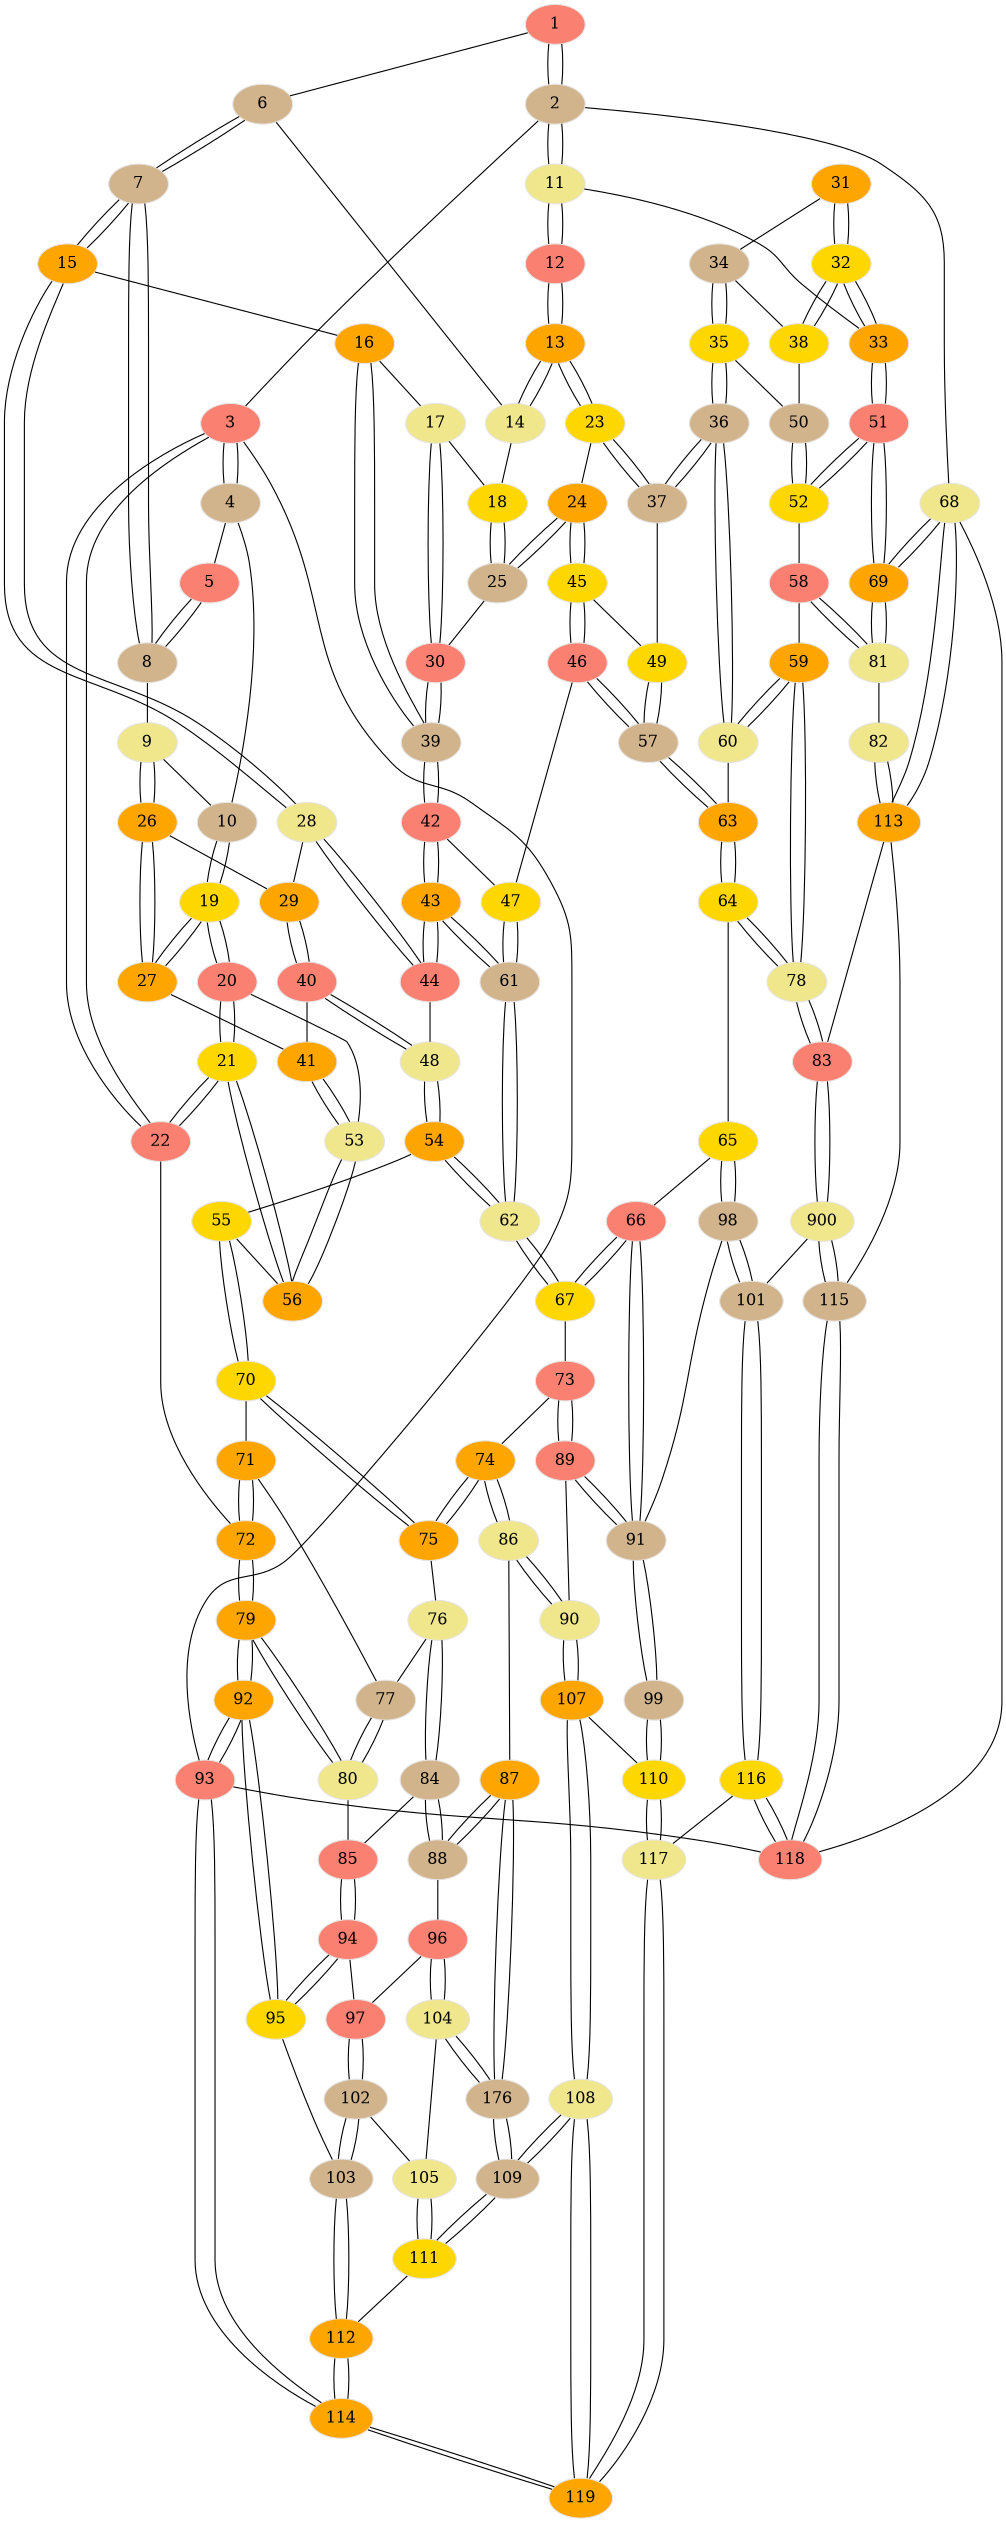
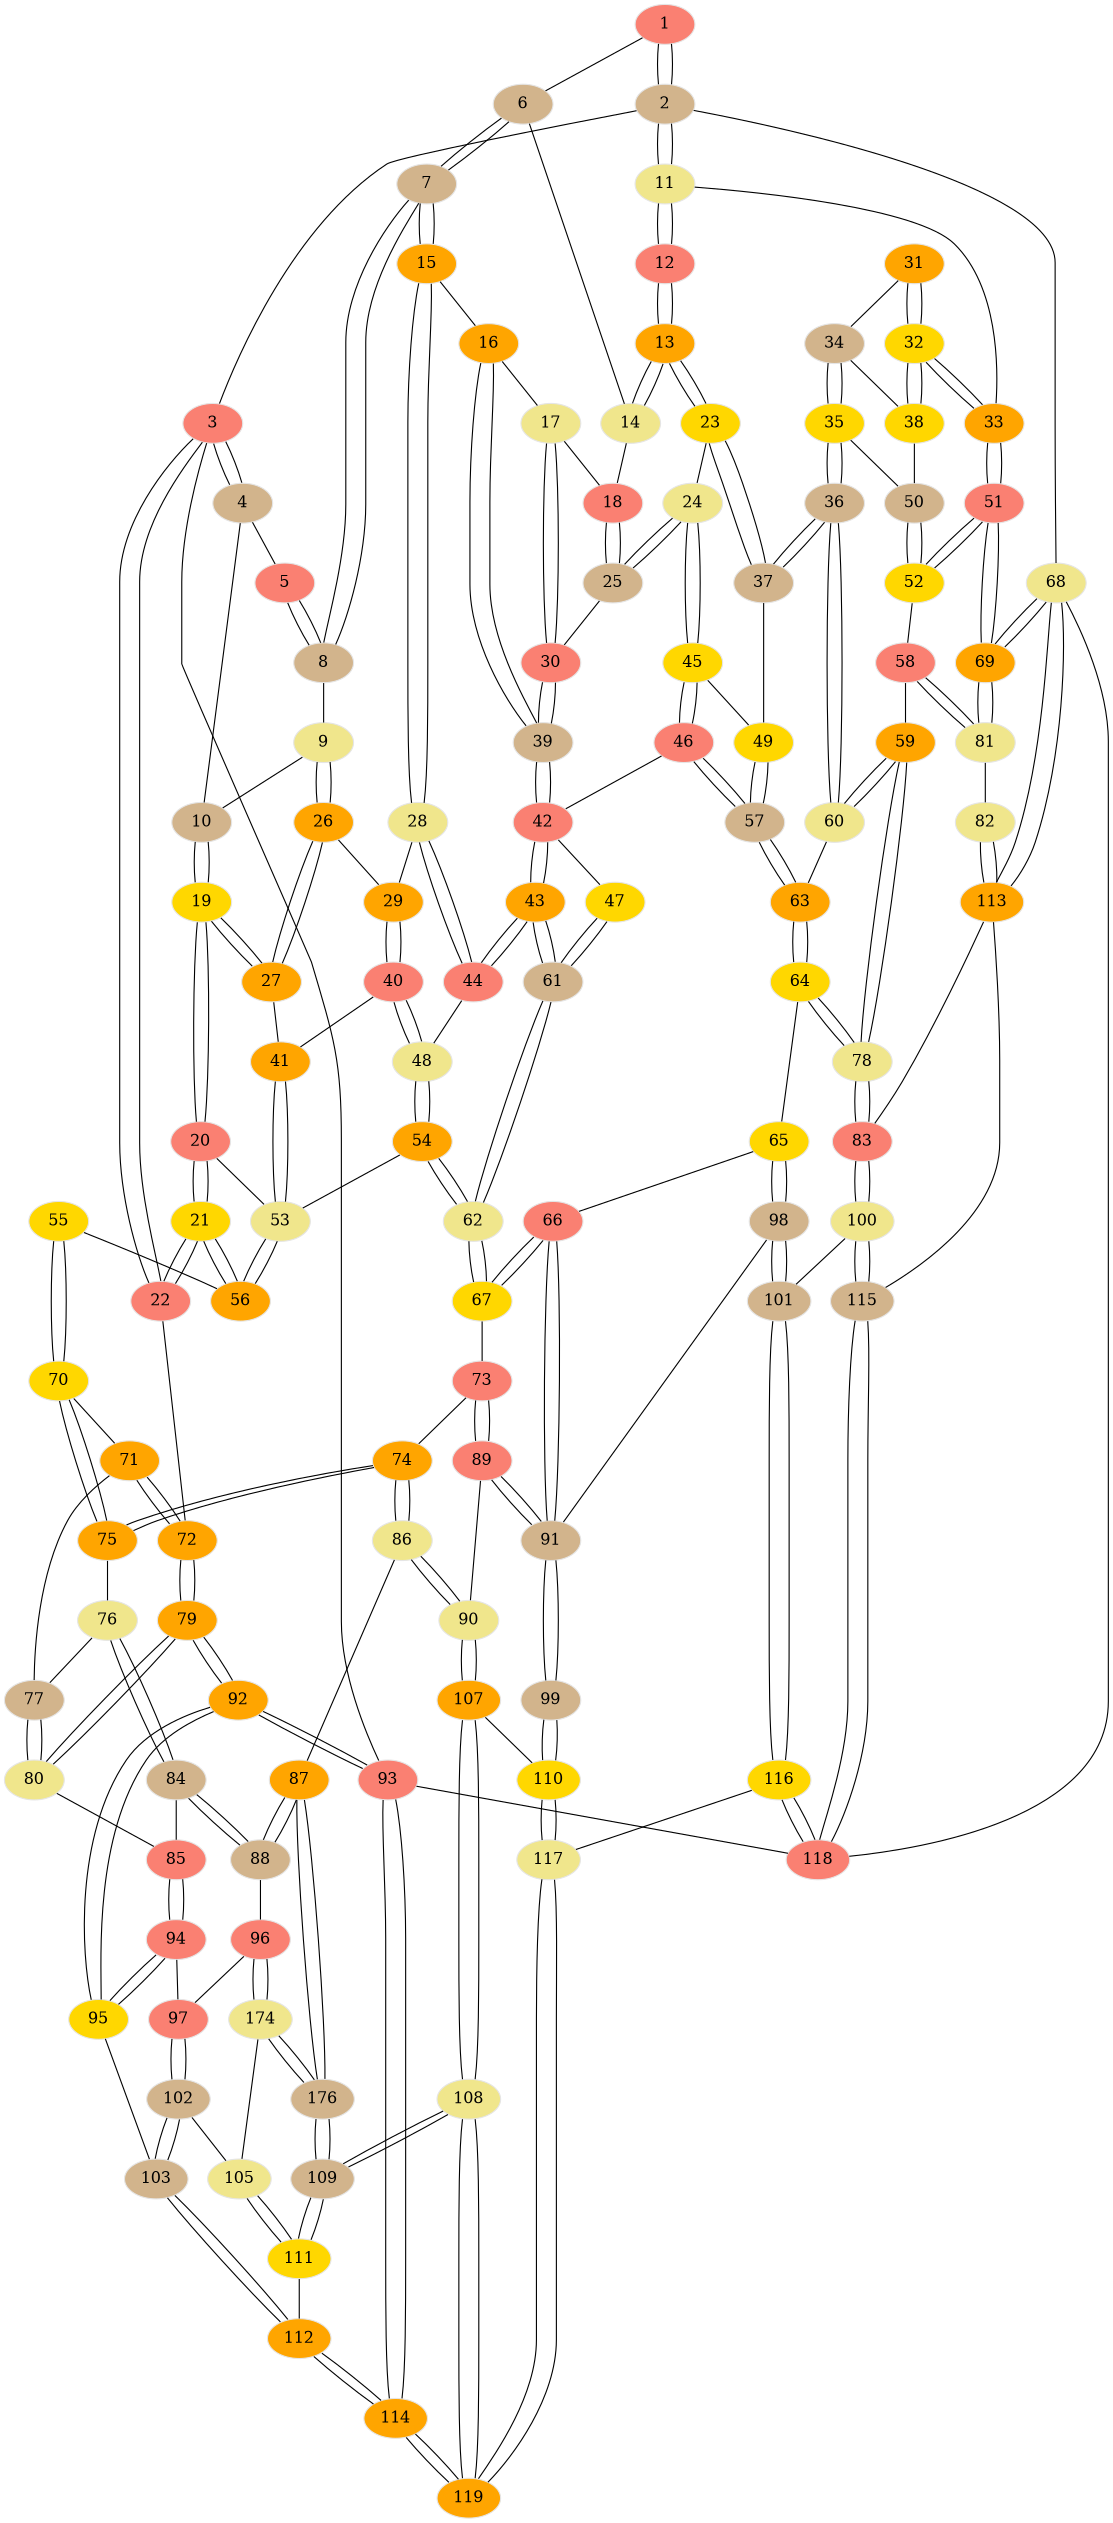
  graph {
    node [color=gray90 fillcolor=orange style=filled]
    1 [fillcolor=salmon]
    2 [fillcolor=tan]
    6 [fillcolor=tan]
    3 [fillcolor=salmon]
    11 [fillcolor=khaki]
    68 [fillcolor=khaki]
    7 [fillcolor=tan]
    14 [fillcolor=khaki]
    4 [fillcolor=tan]
    22 [fillcolor=salmon]
    93 [fillcolor=salmon]
    12 [fillcolor=salmon]
    33
    69
    113
    118 [fillcolor=salmon]
    5 [fillcolor=salmon]
    10 [fillcolor=tan]
    72
    114
    8 [fillcolor=tan]
    19 [fillcolor=gold]
    9 [fillcolor=khaki]
    15
-   18 [fillcolor=gold]
+   18 [fillcolor=salmon]
    16
    28 [fillcolor=khaki]
    26
    27
    29
    20 [fillcolor=salmon]
    13
    51 [fillcolor=salmon]
    23 [fillcolor=gold]
-   24
+   24 [fillcolor=khaki]
    37 [fillcolor=tan]
    25 [fillcolor=tan]
    17 [fillcolor=khaki]
    39 [fillcolor=tan]
    44 [fillcolor=salmon]
    30 [fillcolor=salmon]
    42 [fillcolor=salmon]
    21 [fillcolor=gold]
    53 [fillcolor=khaki]
    41
    56
    79
    45 [fillcolor=gold]
    49 [fillcolor=gold]
    46 [fillcolor=salmon]
    40 [fillcolor=salmon]
    48 [fillcolor=khaki]
    32 [fillcolor=gold]
    31
    34 [fillcolor=tan]
    38 [fillcolor=gold]
    35 [fillcolor=gold]
    50 [fillcolor=tan]
    52 [fillcolor=gold]
    36 [fillcolor=tan]
    60 [fillcolor=khaki]
    63
    57 [fillcolor=tan]
    43
    47 [fillcolor=gold]
    54
    61 [fillcolor=tan]
    62 [fillcolor=khaki]
    55 [fillcolor=gold]
    58 [fillcolor=salmon]
    81 [fillcolor=khaki]
    59
    70 [fillcolor=gold]
    67 [fillcolor=gold]
    71
    75
    64 [fillcolor=gold]
    78 [fillcolor=khaki]
    82 [fillcolor=khaki]
    83 [fillcolor=salmon]
    73 [fillcolor=salmon]
    65 [fillcolor=gold]
    66 [fillcolor=salmon]
    98 [fillcolor=tan]
    91 [fillcolor=tan]
    101 [fillcolor=tan]
    99 [fillcolor=tan]
    74
    89 [fillcolor=salmon]
    115 [fillcolor=tan]
    77 [fillcolor=tan]
    76 [fillcolor=khaki]
    80 [fillcolor=khaki]
    92
    86 [fillcolor=khaki]
    90 [fillcolor=khaki]
    87
    84 [fillcolor=tan]
    85 [fillcolor=salmon]
    88 [fillcolor=tan]
-   100 [fillcolor=khaki label=900]
+   100 [fillcolor=khaki]
    95 [fillcolor=gold]
    94 [fillcolor=salmon]
    96 [fillcolor=salmon]
    97 [fillcolor=salmon]
    n106 [fillcolor=tan label=176]
    107
    109 [fillcolor=tan]
-   104 [fillcolor=khaki]
+   104 [fillcolor=khaki label=174]
    110 [fillcolor=gold]
    108 [fillcolor=khaki]
    103 [fillcolor=tan]
    119
    102 [fillcolor=tan]
    112
    105 [fillcolor=khaki]
    116 [fillcolor=gold]
    117 [fillcolor=khaki]
    111 [fillcolor=gold]
    1 -- 2
    1 -- 2
    1 -- 6
    2 -- 3
    2 -- 11
    2 -- 11
    2 -- 68
    6 -- 7
    6 -- 7
    6 -- 14
    3 -- 4
    3 -- 4
    3 -- 22
    3 -- 22
    3 -- 93
    11 -- 12
    11 -- 12
    11 -- 33
    68 -- 69
    68 -- 69
    68 -- 113
    68 -- 113
    68 -- 118
    7 -- 8
    7 -- 8
    7 -- 15
    7 -- 15
    14 -- 18
    4 -- 5
    4 -- 10
    22 -- 72
    93 -- 118
    93 -- 114
    93 -- 114
    12 -- 13
    12 -- 13
    33 -- 51
    33 -- 51
    69 -- 81
    69 -- 81
    113 -- 83
    113 -- 115
    5 -- 8
    5 -- 8
    10 -- 19
    10 -- 19
    72 -- 79
    72 -- 79
    114 -- 119
    114 -- 119
    8 -- 9
    19 -- 27
    19 -- 27
    19 -- 20
    19 -- 20
    9 -- 10
    9 -- 26
    9 -- 26
    15 -- 16
    15 -- 28
    15 -- 28
    18 -- 25
    18 -- 25
    16 -- 17
    16 -- 39
    16 -- 39
    28 -- 29
    28 -- 44
    28 -- 44
    26 -- 27
    26 -- 27
    26 -- 29
    27 -- 41
    29 -- 40
    29 -- 40
    20 -- 21
    20 -- 21
    20 -- 53
    13 -- 14
    13 -- 14
    13 -- 23
    13 -- 23
    51 -- 69
    51 -- 69
    51 -- 52
    51 -- 52
    23 -- 24
    23 -- 37
    23 -- 37
    24 -- 25
    24 -- 25
    24 -- 45
    24 -- 45
    37 -- 49
    25 -- 30
    17 -- 18
    17 -- 30
    17 -- 30
    39 -- 42
    39 -- 42
    44 -- 48
    30 -- 39
    30 -- 39
    42 -- 43
    42 -- 43
    42 -- 47
    21 -- 22
    21 -- 22
    21 -- 56
    21 -- 56
    53 -- 56
    53 -- 56
    41 -- 53
    41 -- 53
    79 -- 80
    79 -- 80
    79 -- 92
    79 -- 92
    45 -- 49
    45 -- 46
    45 -- 46
    49 -- 57
    49 -- 57
    46 -- 57
    46 -- 57
-   46 -- 47
+   46 -- 42
    40 -- 41
    40 -- 48
    40 -- 48
    48 -- 54
    48 -- 54
    32 -- 33
    32 -- 33
    32 -- 38
    32 -- 38
    31 -- 32
    31 -- 32
    31 -- 34
    34 -- 38
    34 -- 35
    34 -- 35
    38 -- 50
    35 -- 50
    35 -- 36
    35 -- 36
    50 -- 52
    50 -- 52
    52 -- 58
    36 -- 37
    36 -- 37
    36 -- 60
    36 -- 60
    60 -- 63
    63 -- 64
    63 -- 64
    57 -- 63
    57 -- 63
    43 -- 44
    43 -- 44
    43 -- 61
    43 -- 61
    47 -- 61
    47 -- 61
    54 -- 62
    54 -- 62
-   54 -- 55
+   54 -- 53
    61 -- 62
    61 -- 62
    62 -- 67
    62 -- 67
    55 -- 56
    55 -- 70
    55 -- 70
    58 -- 81
    58 -- 81
    58 -- 59
    81 -- 82
    59 -- 60
    59 -- 60
    59 -- 78
    59 -- 78
    70 -- 71
    70 -- 75
    70 -- 75
    67 -- 73
    71 -- 72
    71 -- 72
    71 -- 77
    75 -- 76
    64 -- 78
    64 -- 78
    64 -- 65
    78 -- 83
    78 -- 83
    82 -- 113
    82 -- 113
    83 -- 100
    83 -- 100
    73 -- 74
    73 -- 89
    73 -- 89
    65 -- 66
    65 -- 98
    65 -- 98
    66 -- 67
    66 -- 67
    66 -- 91
    66 -- 91
    98 -- 91
    98 -- 101
    98 -- 101
    91 -- 99
    91 -- 99
    101 -- 116
    101 -- 116
    99 -- 110
    99 -- 110
    74 -- 75
    74 -- 75
    74 -- 86
    74 -- 86
    89 -- 91
    89 -- 91
    89 -- 90
    115 -- 118
    115 -- 118
    77 -- 80
    77 -- 80
    76 -- 77
    76 -- 84
    76 -- 84
    80 -- 85
    92 -- 93
    92 -- 93
    92 -- 95
    92 -- 95
    86 -- 90
    86 -- 90
    86 -- 87
    90 -- 107
    90 -- 107
    87 -- 88
    87 -- 88
    87 -- n106
    87 -- n106
    84 -- 85
    84 -- 88
    84 -- 88
    85 -- 94
    85 -- 94
    88 -- 96
    100 -- 101
    100 -- 115
    100 -- 115
    95 -- 103
    94 -- 95
    94 -- 95
    94 -- 97
    96 -- 97
    96 -- 104
    96 -- 104
    97 -- 102
    97 -- 102
    n106 -- 109
    n106 -- 109
    107 -- 110
    107 -- 108
    107 -- 108
    109 -- 111
    109 -- 111
    104 -- n106
    104 -- n106
    104 -- 105
    110 -- 117
    110 -- 117
    108 -- 109
    108 -- 109
    108 -- 119
    108 -- 119
    103 -- 112
    103 -- 112
    102 -- 103
    102 -- 103
    102 -- 105
    112 -- 114
    112 -- 114
    105 -- 111
    105 -- 111
    116 -- 118
    116 -- 118
    116 -- 117
    117 -- 119
    117 -- 119
    111 -- 112
  }
